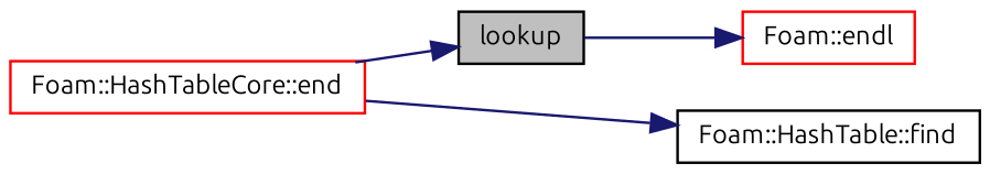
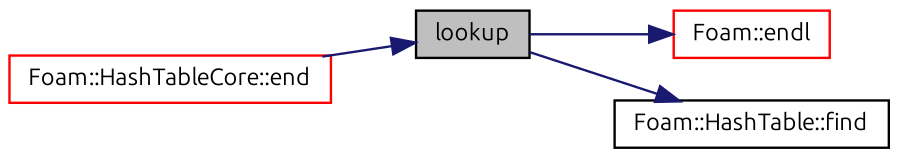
  digraph {
    fontname=Ubuntu
    rankdir=LR
    node [color=black fontname=Ubuntu fontsize=10 shape=record]
    edge [color=midnightblue fontname=Ubuntu fontsize=10 labelfontname=Helvetica labelfontsize=10 style=solid]
    n1 [fillcolor=grey75 fontcolor=black height=0.2 label=lookup style=filled width=0.4]
    n2 [color=red height=0.2 label="Foam::endl" width=0.4]
    n3 [height=0.2 label="Foam::HashTable::find" width=0.4]
    n4 [color=red height=0.2 label="Foam::HashTableCore::end" width=0.4]
    n1 -> n2
-   n4 -> n3
+   n1 -> n3
    n4 -> n1
  }
